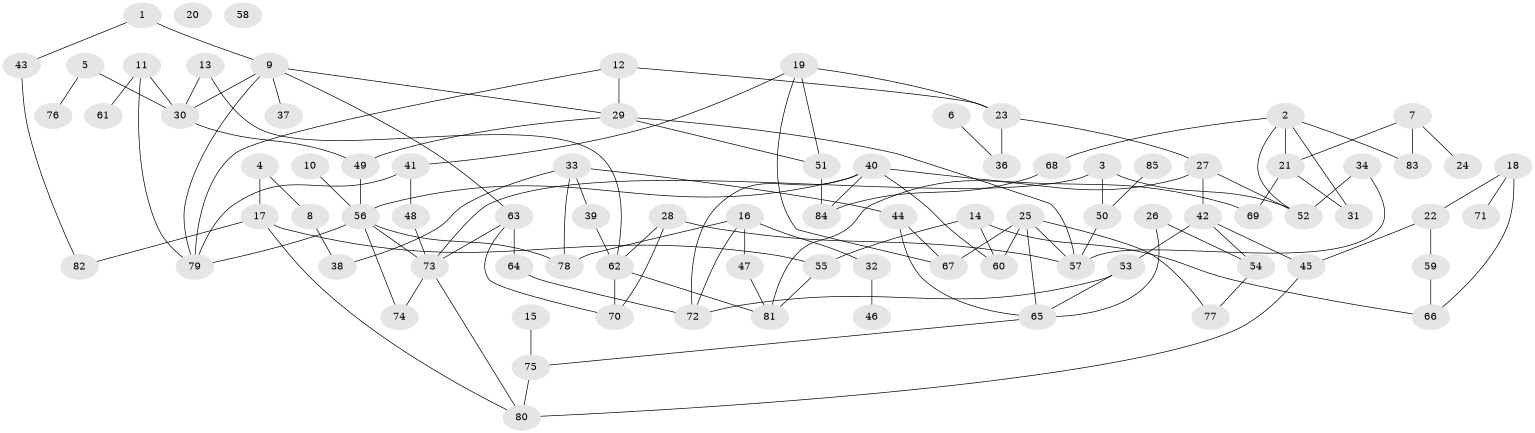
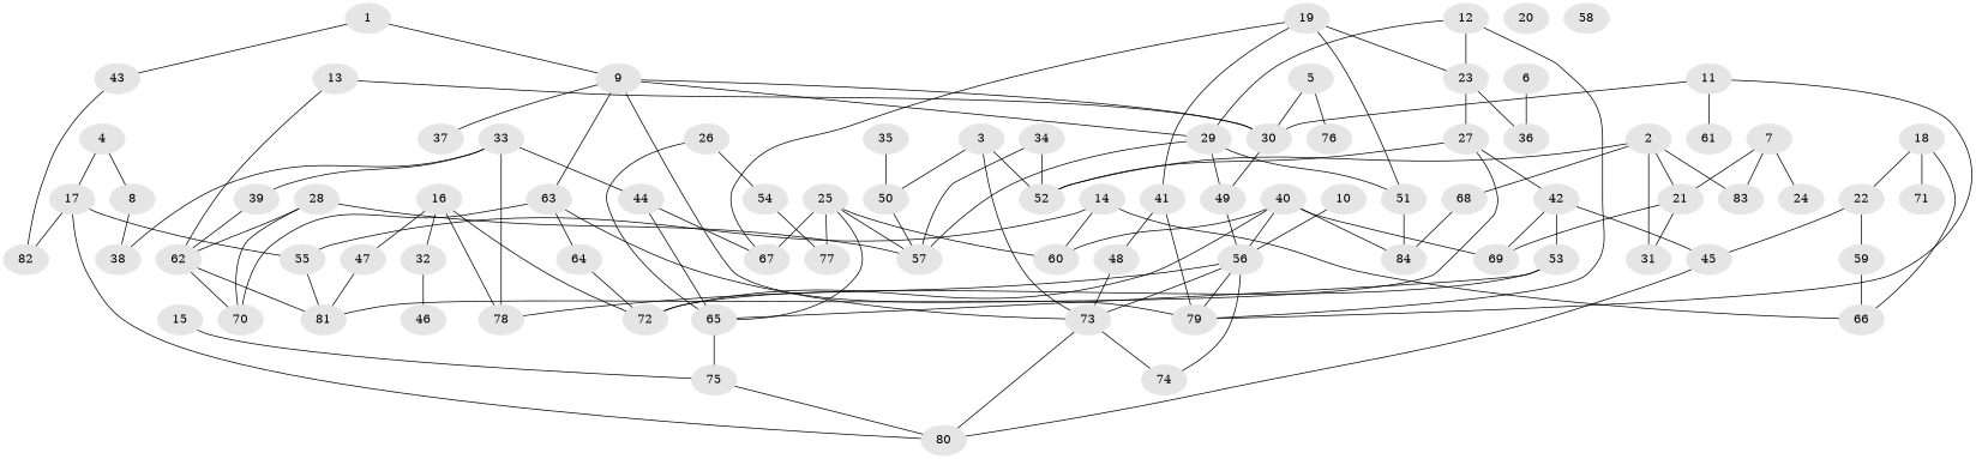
  graph {
    node [color=gray90 style=filled]
    1
    9
    43
    30
    29
    37
    63
    79
    82
    2
    21
    31
    52
    68
    83
    69
    41
    48
    84
    3
    50
    73
    57
    80
    74
    4
    8
    17
    38
    55
    5
    76
    49
    6
    36
    7
    24
    51
    70
    64
    10
    56
    78
    11
    61
    12
    23
    27
    13
    62
    81
    14
    60
    66
    15
    75
    16
    32
    47
    72
    46
    18
    22
    71
    45
    59
    19
    67
    20
    42
    25
    65
    77
    26
    54
    53
    28
    33
    39
    44
    34
-   35 [label=85]
+   35
    40
    58
    1 -- 9
    1 -- 43
    9 -- 30
    9 -- 29
    9 -- 37
    9 -- 63
    9 -- 79
    43 -- 82
    30 -- 49
    29 -- 57
    29 -- 49
    29 -- 51
    63 -- 73
    63 -- 70
    63 -- 64
    2 -- 21
    2 -- 31
    2 -- 52
    2 -- 68
    2 -- 83
    21 -- 31
    21 -- 69
    68 -- 84
    41 -- 79
    41 -- 48
    48 -- 73
    3 -- 52
    3 -- 50
    3 -- 73
    50 -- 57
    73 -- 80
    73 -- 74
    4 -- 8
    4 -- 17
    8 -- 38
    17 -- 82
    17 -- 80
    17 -- 55
    55 -- 81
    5 -- 30
    5 -- 76
    49 -- 56
    6 -- 36
    7 -- 21
    7 -- 83
    7 -- 24
    51 -- 84
    64 -- 72
    10 -- 56
    56 -- 79
    56 -- 73
    56 -- 74
    56 -- 78
    11 -- 30
    11 -- 79
    11 -- 61
    12 -- 29
    12 -- 79
    12 -- 23
    23 -- 36
    23 -- 27
    27 -- 52
    27 -- 81
    27 -- 42
    13 -- 30
    13 -- 62
    62 -- 70
    62 -- 81
    14 -- 55
    14 -- 60
    14 -- 66
    15 -- 75
    75 -- 80
    16 -- 78
    16 -- 32
    16 -- 47
    16 -- 72
    32 -- 46
    47 -- 81
    18 -- 66
    18 -- 22
    18 -- 71
    22 -- 45
    22 -- 59
    45 -- 80
    59 -- 66
    19 -- 41
    19 -- 51
    19 -- 23
    19 -- 67
    42 -- 45
-   42 -- 54
+   42 -- 69
    42 -- 53
    25 -- 57
    25 -- 60
    25 -- 67
    25 -- 65
    25 -- 77
    65 -- 75
    26 -- 65
    26 -- 54
    54 -- 77
    53 -- 72
    53 -- 65
    28 -- 57
    28 -- 70
    28 -- 62
    33 -- 38
    33 -- 78
    33 -- 39
    33 -- 44
    39 -- 62
    44 -- 67
    44 -- 65
    34 -- 52
    34 -- 57
    35 -- 50
    40 -- 69
    40 -- 84
    40 -- 56
    40 -- 60
    40 -- 72
  }
